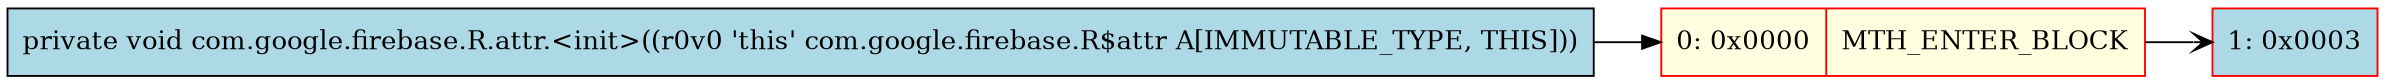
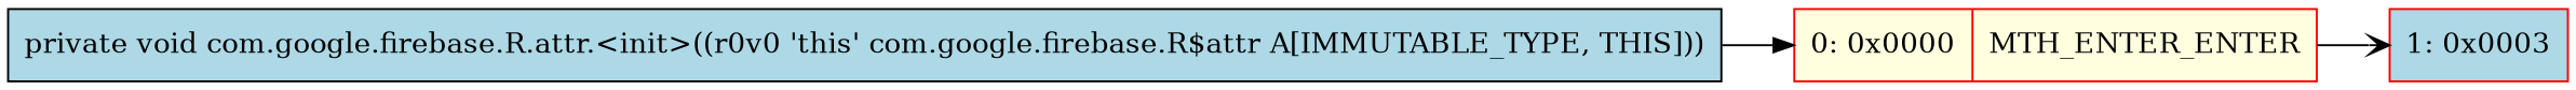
  digraph {
    rankdir=LR
    node [color=red shape=record style=filled fillcolor=lightblue]
-   n1 [label="{0\:\ 0x0000|MTH_ENTER_BLOCK\l}" fillcolor=lightyellow]
+   n1 [label="{0\:\ 0x0000|MTH_ENTER_ENTER\l}" fillcolor=lightyellow]
    n2 [label="{1\:\ 0x0003}"]
    n3 [label="{private void com.google.firebase.R.attr.\<init\>((r0v0 'this' com.google.firebase.R$attr A[IMMUTABLE_TYPE, THIS])) }" color=""]
    subgraph cluster_1 {
      label="R(0)"
    }
    n1 -> n2 [arrowhead=vee]
    n3 -> n1 [arrowhead=normal]
  }
